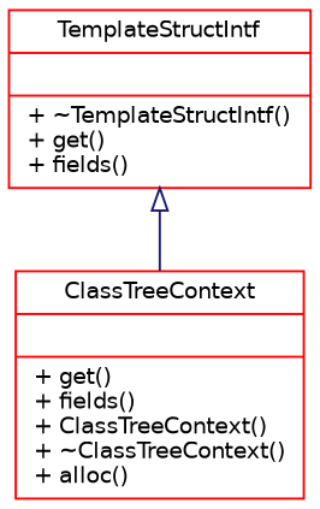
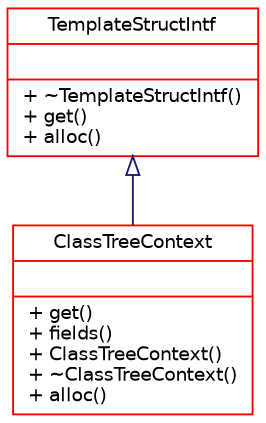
  digraph {
    node [color=red fillcolor=white fontname=Helvetica fontsize=10 shape=record style=filled]
    n1 [fontcolor=black height=0.2 label="{ClassTreeContext\n||+ get()\l+ fields()\l+ ClassTreeContext()\l+ ~ClassTreeContext()\l+ alloc()\l}" width=0.4]
-   n2 [height=0.2 label="{TemplateStructIntf\n||+ ~TemplateStructIntf()\l+ get()\l+ fields()\l}" width=0.4]
+   n2 [height=0.2 label="{TemplateStructIntf\n||+ ~TemplateStructIntf()\l+ get()\l+ alloc()\l}" width=0.4]
    n2 -> n1 [arrowtail=onormal color=midnightblue dir=back fontname=Helvetica fontsize=10 labelfontname=Helvetica labelfontsize=10 style=solid]
  }
